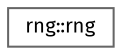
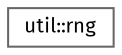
  digraph {
    rankdir=LR
    fontname="Fira Sans"
-   n1 [color=grey40 fillcolor=white fontname="Fira Sans" fontsize=10 height=0.2 label="rng::rng" shape=box style=filled width=0.4]
+   n1 [color=grey40 fillcolor=white fontname="Fira Sans" fontsize=10 height=0.2 label="util::rng" shape=box style=filled width=0.4]
  }
